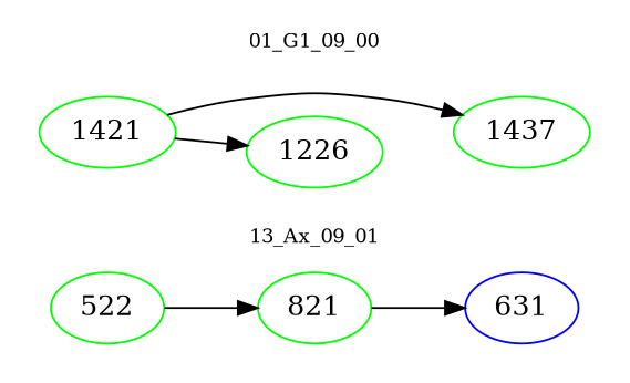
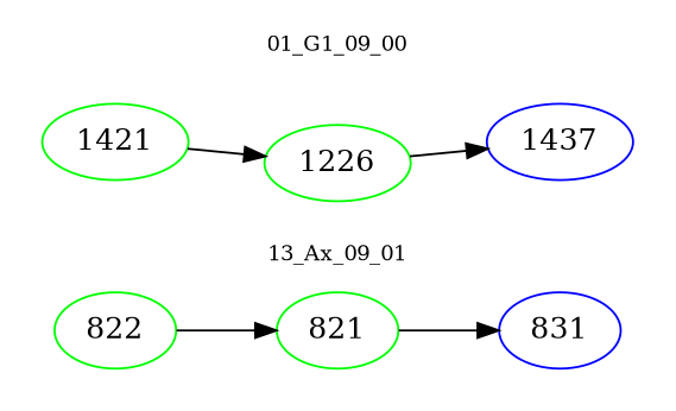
  digraph {
    rankdir=LR
    node [color=green]
    edge [color=black]
-   n1 [label=522]
+   n1 [label=822]
    n2 [label=821]
-   n3 [color=blue label=631]
+   n3 [color=blue label=831]
    n4 [label=1421]
    n5 [label=1226]
-   n6 [label=1437]
+   n6 [color=blue label=1437]
    subgraph cluster_1 {
      color=white
      fontsize=10
      label="13_Ax_09_01"
      n1
      n2
      n3
    }
    subgraph cluster_2 {
      color=white
      fontsize=10
      label="01_G1_09_00"
      n4
      n5
      n6
    }
    n1 -> n2
    n2 -> n3
    n4 -> n5
-   n4 -> n6
+   n5 -> n6
  }
